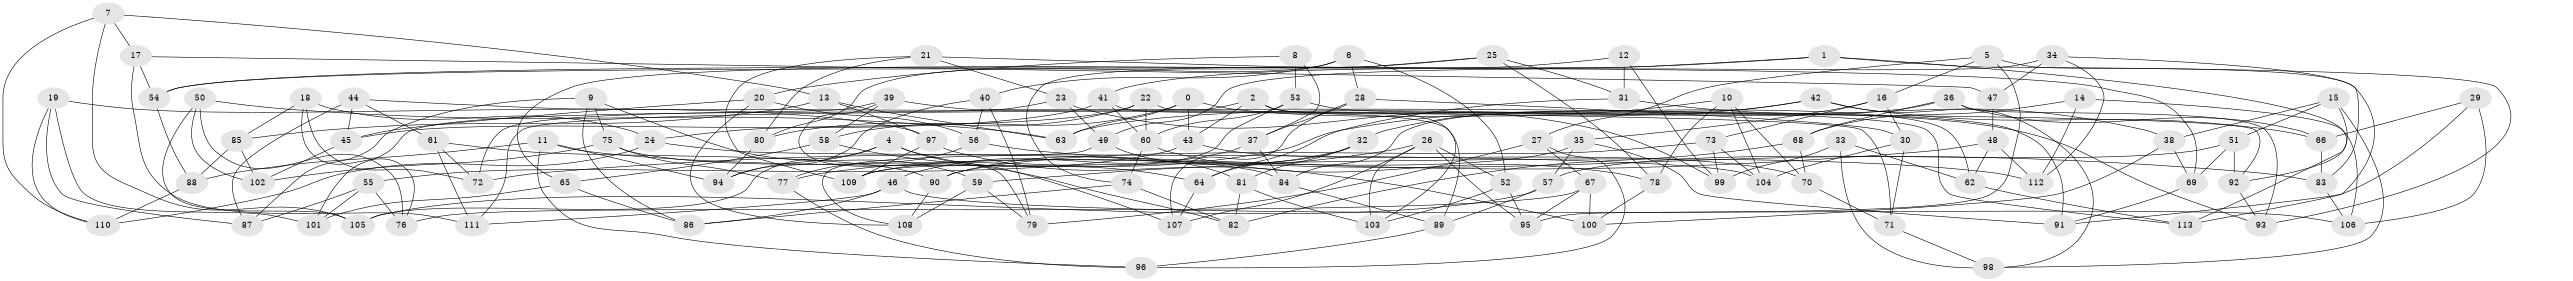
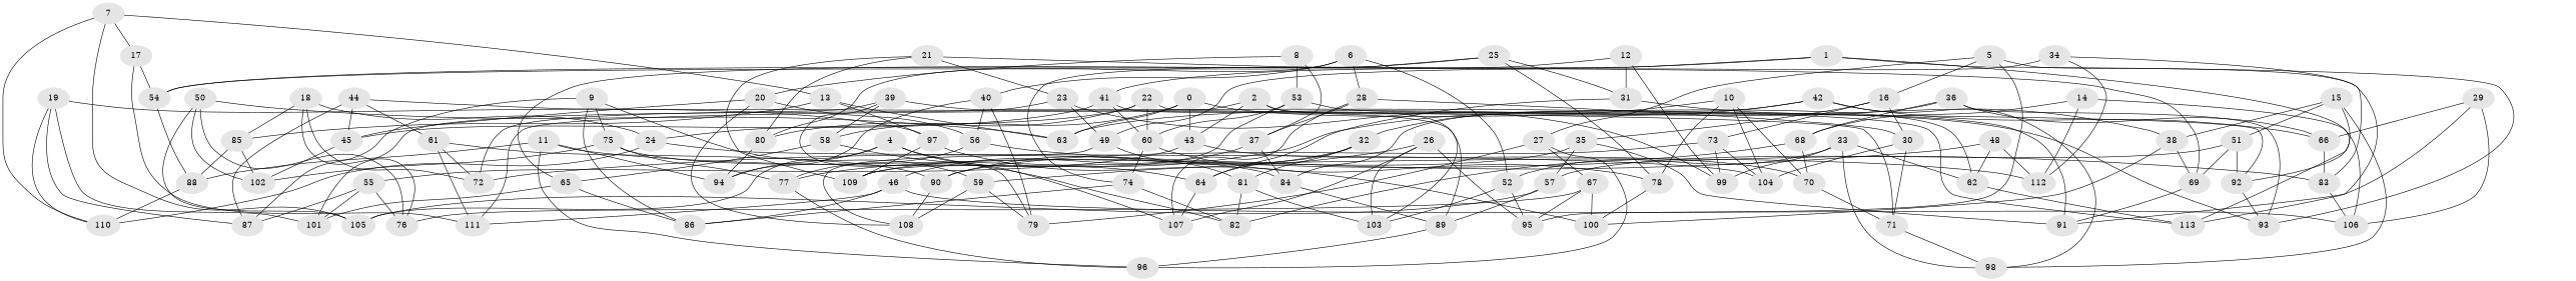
  graph {
    node [color=gray90 style=filled]
    1
    41
    54
    93
    113
    45
    60
    89
    88
    2
    43
    62
    103
    111
    70
    55
    n17 [label=0]
    58
    63
    65
    82
    4
    64
    94
    105
    107
    5
    16
    27
    95
    30
    35
    73
    96
    67
    79
    6
    28
    40
    52
    80
    37
    56
    7
    13
    17
    110
    85
    97
-   47
    8
    20
    53
    12
    31
    99
    108
    46
    84
    109
    91
    9
    59
    75
    86
    87
    77
    102
    10
    32
    78
    104
    81
    90
    71
    100
    11
    112
    38
    14
    68
    106
    29
    66
    15
    51
    92
    98
    69
    57
    48
    18
    24
    72
    76
    19
    101
    83
    21
    23
    49
    22
    74
    25
    26
    33
    34
    36
    39
    42
    44
    61
    50
    1 -- 41
    1 -- 54
    1 -- 93
    1 -- 113
    41 -- 45
    41 -- 60
    41 -- 89
    54 -- 88
    45 -- 102
    60 -- 78
    60 -- 74
    89 -- 96
    88 -- 110
    2 -- 43
    2 -- 62
    2 -- 103
    2 -- 111
    43 -- 70
    43 -- 55
    62 -- 113
    70 -- 71
    55 -- 87
    55 -- 76
    55 -- 101
    n17 -- 93
    n17 -- 43
    n17 -- 58
    n17 -- 63
    58 -- 65
    58 -- 82
    65 -- 86
    65 -- 101
    4 -- 64
    4 -- 94
    4 -- 105
    4 -- 107
    64 -- 107
    5 -- 113
    5 -- 16
    5 -- 27
    5 -- 95
    16 -- 30
    16 -- 35
    16 -- 73
    27 -- 96
    27 -- 67
    27 -- 79
    30 -- 104
    30 -- 71
    35 -- 109
    35 -- 91
    35 -- 57
    73 -- 99
    73 -- 104
    73 -- 90
    67 -- 95
    67 -- 100
    67 -- 76
    6 -- 28
    6 -- 40
    6 -- 52
    6 -- 80
    28 -- 107
    28 -- 30
    28 -- 37
    40 -- 94
    40 -- 79
    40 -- 56
    52 -- 103
    52 -- 95
    80 -- 94
    37 -- 46
    37 -- 84
    56 -- 77
    56 -- 83
    7 -- 105
    7 -- 13
    7 -- 17
    7 -- 110
    13 -- 63
    13 -- 85
    13 -- 97
    17 -- 54
    17 -- 111
-   17 -- 47
    85 -- 88
    85 -- 102
    97 -- 109
    97 -- 100
-   47 -- 48
    8 -- 37
    8 -- 20
    8 -- 53
    20 -- 45
    20 -- 56
    20 -- 108
    53 -- 60
    53 -- 109
    53 -- 91
    12 -- 54
    12 -- 31
    12 -- 99
    31 -- 64
    31 -- 38
    46 -- 111
    46 -- 86
    46 -- 106
    84 -- 89
    9 -- 59
    9 -- 75
    9 -- 86
    9 -- 87
    59 -- 79
    59 -- 108
    75 -- 84
    75 -- 77
    75 -- 102
    77 -- 96
    10 -- 70
    10 -- 32
    10 -- 78
    10 -- 104
    32 -- 64
    32 -- 81
    32 -- 90
    78 -- 100
    81 -- 103
    81 -- 82
    90 -- 108
    71 -- 98
    11 -- 88
    11 -- 94
    11 -- 96
    11 -- 112
    38 -- 100
    38 -- 69
    14 -- 112
    14 -- 68
    14 -- 106
    68 -- 70
    68 -- 82
    29 -- 91
    29 -- 106
    29 -- 66
    66 -- 83
    15 -- 38
    15 -- 51
    15 -- 92
    15 -- 98
    51 -- 92
    51 -- 69
    51 -- 57
    92 -- 93
    69 -- 91
    57 -- 89
    57 -- 105
    48 -- 62
    48 -- 112
    48 -- 72
    18 -- 85
    18 -- 24
    18 -- 72
    18 -- 76
    24 -- 110
    24 -- 104
    19 -- 110
    19 -- 97
    19 -- 87
    19 -- 101
    83 -- 106
    21 -- 80
    21 -- 109
    21 -- 69
    21 -- 23
    23 -- 99
    23 -- 101
    23 -- 49
    49 -- 108
    49 -- 81
    22 -- 60
    22 -- 80
    22 -- 92
    22 -- 24
    74 -- 82
    74 -- 86
    25 -- 65
    25 -- 31
    25 -- 78
    25 -- 74
    26 -- 103
    26 -- 107
    26 -- 95
    26 -- 59
    33 -- 62
-   26 -- 52
+   33 -- 52
    33 -- 99
    33 -- 98
-   34 -- 47
    34 -- 112
    34 -- 83
    34 -- 49
    36 -- 93
    36 -- 63
    36 -- 68
    36 -- 66
    39 -- 113
    39 -- 58
    39 -- 79
    39 -- 72
    42 -- 84
    42 -- 77
    42 -- 66
    42 -- 98
    44 -- 45
    44 -- 87
    44 -- 71
    44 -- 61
    61 -- 111
    61 -- 90
    61 -- 72
    50 -- 63
    50 -- 105
    50 -- 102
    50 -- 76
  }
